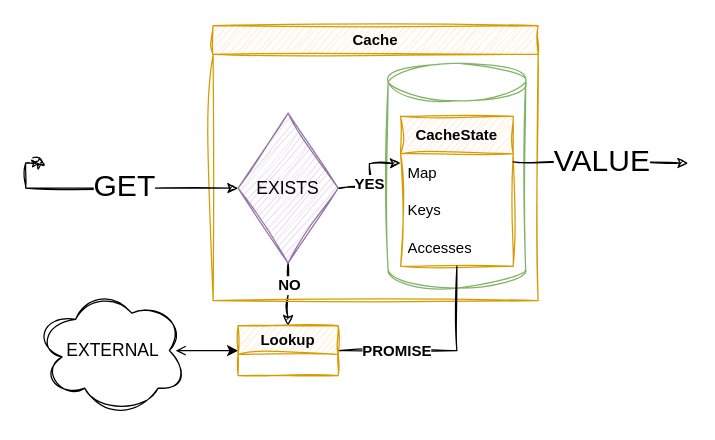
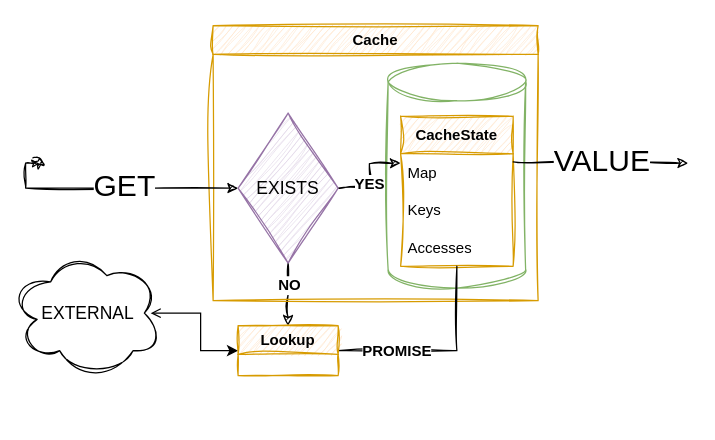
  <mxCell id="0" />
  <mxCell id="1" parent="0" />
- <mxCell id="2" value="EXTERNAL" style="ellipse;shape=cloud;whiteSpace=wrap;html=1;fontSize=14;shadow=0;sketch=1;curveFitting=1;jiggle=2;" parent="1" vertex="1"><mxGeometry x="30" y="230" width="120" height="100" as="geometry" /></mxCell>
+ <mxCell id="2" value="EXTERNAL" style="ellipse;shape=cloud;whiteSpace=wrap;html=1;fontSize=14;shadow=0;sketch=1;curveFitting=1;jiggle=2;" parent="1" vertex="1"><mxGeometry x="10" y="200" width="120" height="100" as="geometry" /></mxCell>
  <mxCell id="3" value="" style="edgeStyle=orthogonalEdgeStyle;rounded=0;orthogonalLoop=1;jettySize=auto;html=1;exitX=0.5;exitY=1;exitDx=0;exitDy=0;sketch=1;curveFitting=1;jiggle=2;" parent="1" source="8" edge="1"><mxGeometry relative="1" as="geometry"><mxPoint x="230" y="260" as="targetPoint" /><Array as="points" /></mxGeometry></mxCell>
  <mxCell id="4" value="NO" style="edgeLabel;html=1;align=center;verticalAlign=middle;resizable=0;points=[];fontSize=12;fontStyle=1" parent="3" vertex="1" connectable="0"><mxGeometry x="-0.719" y="-2" relative="1" as="geometry"><mxPoint x="2" y="10" as="offset" /></mxGeometry></mxCell>
  <mxCell id="5" value="Cache" style="swimlane;whiteSpace=wrap;html=1;fillColor=#ffe6cc;strokeColor=#d79b00;rounded=0;sketch=1;curveFitting=1;jiggle=2;" parent="1" vertex="1"><mxGeometry x="170" y="20" width="260" height="220" as="geometry" /></mxCell>
  <mxCell id="6" value="" style="shape=cylinder3;whiteSpace=wrap;html=1;boundedLbl=1;backgroundOutline=1;size=15;sketch=1;curveFitting=1;jiggle=2;fillColor=none;strokeColor=#82b366;shadow=0;fillStyle=auto;gradientColor=none;" vertex="1" parent="5"><mxGeometry x="140" y="30" width="110" height="180" as="geometry" /></mxCell>
  <mxCell id="7" value="YES" style="edgeStyle=orthogonalEdgeStyle;rounded=0;orthogonalLoop=1;jettySize=auto;html=1;fontSize=12;fontStyle=1;sketch=1;curveFitting=1;jiggle=2;" parent="5" source="8" edge="1"><mxGeometry x="-0.208" relative="1" as="geometry"><mxPoint x="150" y="110" as="targetPoint" /><mxPoint as="offset" /></mxGeometry></mxCell>
  <mxCell id="8" value="EXISTS" style="rhombus;whiteSpace=wrap;html=1;fontSize=14;fillColor=#e1d5e7;strokeColor=#9673a6;sketch=1;curveFitting=1;jiggle=2;" parent="5" vertex="1"><mxGeometry x="20" y="70" width="80" height="120" as="geometry" /></mxCell>
  <mxCell id="9" value="CacheState" style="swimlane;fontStyle=1;childLayout=stackLayout;horizontal=1;startSize=30;horizontalStack=0;resizeParent=1;resizeParentMax=0;resizeLast=0;collapsible=1;marginBottom=0;whiteSpace=wrap;html=1;fillColor=#ffe6cc;strokeColor=#d79b00;rounded=0;swimlaneLine=1;glass=0;shadow=0;sketch=1;curveFitting=1;jiggle=2;" parent="5" vertex="1"><mxGeometry x="150" y="72.5" width="90" height="120" as="geometry" /></mxCell>
  <mxCell id="10" value="Map" style="text;strokeColor=none;fillColor=none;align=left;verticalAlign=middle;spacingLeft=4;spacingRight=4;overflow=hidden;points=[[0,0.5],[1,0.5]];portConstraint=eastwest;rotatable=0;whiteSpace=wrap;html=1;" parent="9" vertex="1"><mxGeometry y="30" width="90" height="30" as="geometry" /></mxCell>
  <mxCell id="11" value="Keys" style="text;strokeColor=none;fillColor=none;align=left;verticalAlign=middle;spacingLeft=4;spacingRight=4;overflow=hidden;points=[[0,0.5],[1,0.5]];portConstraint=eastwest;rotatable=0;whiteSpace=wrap;html=1;" parent="9" vertex="1"><mxGeometry y="60" width="90" height="30" as="geometry" /></mxCell>
  <mxCell id="12" value="Accesses" style="text;strokeColor=none;fillColor=none;align=left;verticalAlign=middle;spacingLeft=4;spacingRight=4;overflow=hidden;points=[[0,0.5],[1,0.5]];portConstraint=eastwest;rotatable=0;whiteSpace=wrap;html=1;" parent="9" vertex="1"><mxGeometry y="90" width="90" height="30" as="geometry" /></mxCell>
  <mxCell id="13" value="" style="edgeStyle=orthogonalEdgeStyle;rounded=0;orthogonalLoop=1;jettySize=auto;html=1;entryX=0.5;entryY=1;entryDx=0;entryDy=0;exitX=1;exitY=0.5;exitDx=0;exitDy=0;sketch=1;curveFitting=1;jiggle=2;endArrow=none;" parent="1" source="18" target="9" edge="1"><mxGeometry relative="1" as="geometry"><mxPoint x="290" y="80" as="sourcePoint" /><mxPoint x="510" y="80" as="targetPoint" /><Array as="points"><mxPoint x="365" y="280" /></Array></mxGeometry></mxCell>
  <mxCell id="14" value="PROMISE" style="edgeLabel;html=1;align=center;verticalAlign=middle;resizable=0;points=[];fontSize=12;fontStyle=1" parent="13" vertex="1" connectable="0"><mxGeometry x="-0.293" relative="1" as="geometry"><mxPoint x="-11" as="offset" /></mxGeometry></mxCell>
  <mxCell id="15" style="edgeStyle=orthogonalEdgeStyle;rounded=0;orthogonalLoop=1;jettySize=auto;html=1;entryX=0;entryY=0.5;entryDx=0;entryDy=0;sketch=1;curveFitting=1;jiggle=2;startArrow=oval;startFill=1;" parent="1" target="8" edge="1"><mxGeometry relative="1" as="geometry"><mxPoint x="30" y="130" as="sourcePoint" /><Array as="points"><mxPoint x="20" y="130" /></Array><mxPoint x="150" y="100" as="targetPoint" /></mxGeometry></mxCell>
  <mxCell id="16" value="GET" style="edgeLabel;html=1;align=center;verticalAlign=middle;resizable=0;points=[];fontSize=24;fontStyle=0;fontFamily=Helvetica;" parent="15" vertex="1" connectable="0"><mxGeometry x="0.467" relative="1" as="geometry"><mxPoint x="-39" y="-2" as="offset" /></mxGeometry></mxCell>
  <mxCell id="17" style="edgeStyle=orthogonalEdgeStyle;rounded=0;orthogonalLoop=1;jettySize=auto;html=1;startArrow=classic;startFill=1;endArrow=open;endFill=0;entryX=0.917;entryY=0.5;entryDx=0;entryDy=0;entryPerimeter=0;" parent="1" source="18" target="2" edge="1"><mxGeometry relative="1" as="geometry" /></mxCell>
  <mxCell id="18" value="Lookup" style="swimlane;whiteSpace=wrap;html=1;fillColor=#ffe6cc;strokeColor=#d79b00;rounded=0;sketch=1;curveFitting=1;jiggle=2;" parent="1" vertex="1"><mxGeometry x="190" y="260" width="80" height="40" as="geometry" /></mxCell>
  <mxCell id="19" style="edgeStyle=orthogonalEdgeStyle;rounded=0;orthogonalLoop=1;jettySize=auto;html=1;sketch=1;curveFitting=1;jiggle=2;" parent="1" edge="1"><mxGeometry relative="1" as="geometry"><mxPoint x="410" y="129" as="sourcePoint" /><Array as="points"><mxPoint x="476" y="129" /><mxPoint x="476" y="130" /></Array><mxPoint x="550" y="130" as="targetPoint" /></mxGeometry></mxCell>
  <mxCell id="20" value="VALUE" style="edgeLabel;html=1;align=center;verticalAlign=middle;resizable=0;points=[];fontSize=24;fontStyle=0" parent="19" vertex="1" connectable="0"><mxGeometry x="0.467" relative="1" as="geometry"><mxPoint x="-32" y="-2" as="offset" /></mxGeometry></mxCell>
